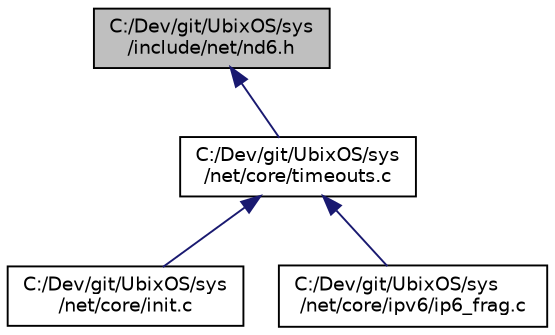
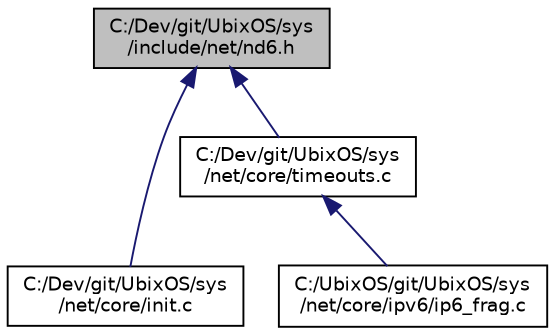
  digraph {
    node [color=black fillcolor=white fontname=Helvetica fontsize=10 shape=record style=filled]
    edge [color=midnightblue dir=back fontname=Helvetica fontsize=10 labelfontname=Helvetica labelfontsize=10 style=solid]
    n1 [fillcolor=grey75 fontcolor=black height=0.2 label="C:/Dev/git/UbixOS/sys\l/include/net/nd6.h" width=0.4]
    n2 [height=0.2 label="C:/Dev/git/UbixOS/sys\l/net/core/init.c" width=0.4]
    n3 [height=0.2 label="C:/Dev/git/UbixOS/sys\l/net/core/timeouts.c" width=0.4]
-   n4 [height=0.2 label="C:/Dev/git/UbixOS/sys\l/net/core/ipv6/ip6_frag.c" width=0.4]
-   n3 -> n2
+   n4 [height=0.2 label="C:/UbixOS/git/UbixOS/sys\l/net/core/ipv6/ip6_frag.c" width=0.4]
+   n1 -> n2
    n1 -> n3
    n3 -> n4
  }
